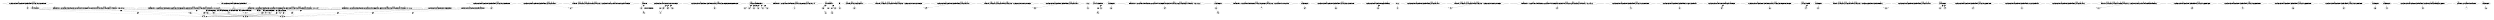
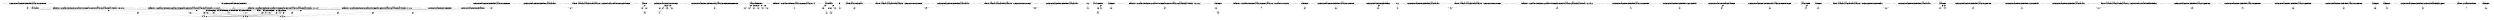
  digraph {
    edge [style=dotted]
    n1 [label="<org.eclipse.osgi.internal.signedcontent.SignedBundleHook: java.lang.String OSGI_KEYSTORE>"]
    n2 [label="$r9"]
    n3 [label="$r11"]
    n4 [label="$r47"]
    n5 [label="$r24"]
    n6 [label="$r37"]
    n7 [label="interfaceinvoke r1.<org.osgi.framework.BundleContext: org.osgi.framework.ServiceRegistration registerService(java.lang.String,java.lang.Object,java.util.Dictionary)>($r53, $r54, r83)"]
    n8 [label="$r57"]
    n9 [label="<org.eclipse.osgi.internal.signedcontent.SignedBundleHook: java.lang.String OSGI_KEYSTORE>"]
    n10 [label="$r34"]
    n11 [label="<org.eclipse.osgi.internal.signedcontent.SignedBundleHook: java.lang.Class class$0>"]
    n12 [label="$r84"]
    n13 [label="$r19"]
    n14 [label=r0]
    n15 [label="$r46"]
    n16 [label="$r23"]
    n17 [label="$r8"]
    n18 [label="$r14"]
    n19 [label="$r36"]
    n20 [label="$r31"]
    n21 [label=r93]
    n22 [label="org.eclipse.osgi.internal.service.security.KeyStoreTrustEngine"]
    n23 [label=r2]
    n24 [label="$r89"]
    n25 [label="$r39"]
    n26 [label="$r26"]
    n27 [label="java.util.ArrayList"]
    n28 [label="<org.eclipse.osgi.internal.signedcontent.SignedContentConstants: java.lang.Object DEFAULT_AUTHORIZATION_ENGINE>"]
    n29 [label="$r51"]
    n30 [label="java.lang.NoClassDefFoundError"]
    n31 [label="$r73"]
    n32 [label="$r64"]
    n33 [label="$r76"]
    n34 [label="$r67"]
    n35 [label="$r70"]
    n36 [label="$r61"]
    n37 [label="interfaceinvoke r1.<org.osgi.framework.BundleContext: java.lang.String getProperty(java.lang.String)>($r9)"]
    n38 [label=r3]
    n39 [label="interfaceinvoke r1.<org.osgi.framework.BundleContext: org.osgi.framework.ServiceRegistration registerService(java.lang.String,java.lang.Object,java.util.Dictionary)>($r12, $r13, null)"]
    n40 [label="interfaceinvoke r1.<org.osgi.framework.BundleContext: org.osgi.framework.ServiceRegistration registerService(java.lang.String,java.lang.Object,java.util.Dictionary)>($r7, r2, r86)"]
    n41 [label="java.util.Hashtable"]
    n42 [label="$r85"]
    n43 [label=r83]
    n44 [label="$r48"]
    n45 [label=r66]
    n46 [label="'file'"]
    n47 [label="$r32"]
    n48 [label="interfaceinvoke r1.<org.osgi.framework.BundleContext: org.osgi.framework.ServiceRegistration registerService(java.lang.String,java.lang.Object,java.util.Dictionary)>($r10, r0, null)"]
    n49 [label="<java.io.File: java.lang.String pathSeparator>"]
    n50 [label="$r22"]
    n51 [label="staticinvoke <java.lang.Class: java.lang.Class forName(java.lang.String)>('org.eclipse.osgi.internal.provisional.service.security.AuthorizationEngine')"]
    n52 [label="org.eclipse.osgi.internal.signedcontent.TrustEngineListener"]
    n53 [label="staticinvoke <java.lang.Class: java.lang.Class forName(java.lang.String)>('org.eclipse.osgi.service.security.TrustEngine')"]
    n54 [label="$r99"]
    n55 [label="staticinvoke <java.lang.Class: java.lang.Class forName(java.lang.String)>('org.eclipse.osgi.service.security.TrustEngine')"]
    n56 [label="$r95"]
    n57 [label="org.eclipse.osgi.internal.signedcontent.BundleInstallListener"]
    n58 [label="$i2 & 2"]
    n59 [label="$i3"]
    n60 [label="java.net.URL"]
    n61 [label="<org.eclipse.osgi.internal.signedcontent.SignedBundleHook: java.lang.Class class$1>"]
    n62 [label="java.util.StringTokenizer"]
    n63 [label=r98]
    n64 [label="$r21"]
    n65 [label="@caughtexception"]
    n66 [label="$r60"]
    n67 [label="interfaceinvoke r1.<org.osgi.framework.BundleContext: org.osgi.framework.ServiceRegistration registerService(java.lang.String,java.lang.Object,java.util.Dictionary)>($r25, $r26, r86)"]
    n68 [label="$r29"]
    n69 [label="@caughtexception"]
    n70 [label="$r78"]
    n71 [label=r96]
    n72 [label="interfaceinvoke r1.<org.osgi.framework.BundleContext: java.lang.String getProperty(java.lang.String)>('org.osgi.framework.trust.repositories')"]
    n73 [label=r97]
    n74 [label="@caughtexception"]
    n75 [label="$r69"]
    n76 [label="<org.eclipse.osgi.internal.signedcontent.SignedBundleHook: java.lang.String OSGI_KEYSTORE>"]
    n77 [label="$r80"]
    n78 [label="org.eclipse.osgi.internal.signedcontent.LegacyVerifierFactory"]
    n79 [label="$r13"]
    n80 [label="$i0 & 8"]
    n81 [label="$i1"]
    n82 [label="<org.eclipse.osgi.internal.signedcontent.SignedBundleHook: java.lang.Class class$1>"]
    n83 [label="$r92"]
    n84 [label="interfaceinvoke r1.<org.osgi.framework.BundleContext: org.osgi.framework.ServiceRegistration registerService(java.lang.String,java.lang.Object,java.util.Dictionary)>($r38, $r39, r86)"]
    n85 [label="$r42"]
    n86 [label="<org.eclipse.osgi.internal.signedcontent.SignedBundleHook: java.lang.String OSGI_KEYSTORE>"]
    n87 [label="$r40"]
    n88 [label="<org.eclipse.osgi.internal.signedcontent.SignedBundleHook: int supportSignedBundles>"]
    n89 [label="$i0"]
    n90 [label="org.eclipse.osgi.internal.service.security.DefaultAuthorizationEngine"]
    n91 [label="$r54"]
    n92 [label="<org.eclipse.osgi.internal.signedcontent.SignedContentConstants: java.lang.Object DEFAULT_TRUST_ENGINE>"]
    n93 [label="$r88"]
    n94 [label="java.lang.StringBuffer"]
    n95 [label="$r79"]
    n96 [label="@caughtexception"]
    n97 [label="$r72"]
    n98 [label="staticinvoke <java.lang.Class: java.lang.Class forName(java.lang.String)>('org.eclipse.osgi.signedcontent.SignedContentFactory')"]
    n99 [label="$r100"]
    n100 [label="java.lang.Integer"]
    n101 [label="$r87"]
    n102 [label="$r49"]
    n103 [label="<org.eclipse.osgi.internal.signedcontent.SignedBundleHook: java.lang.String CACERTS_TYPE>"]
    n104 [label="$r41"]
    n105 [label="<org.eclipse.osgi.internal.signedcontent.SignedBundleHook: int supportSignedBundles>"]
    n106 [label="$i2"]
    n107 [label="<org.eclipse.osgi.internal.signedcontent.SignedBundleHook: java.lang.Class class$3>"]
    n108 [label="$r101"]
    n109 [label="<org.eclipse.osgi.internal.signedcontent.SignedBundleHook: java.lang.String CACERTS_PATH>"]
    n110 [label="$r90"]
    n111 [label="<org.eclipse.osgi.internal.signedcontent.SignedBundleHook: java.lang.String CACERTS_TYPE>"]
    n112 [label="$r91"]
    n113 [label="<org.eclipse.osgi.internal.signedcontent.SignedBundleHook: java.lang.Class class$2>"]
    n114 [label="<org.eclipse.osgi.internal.signedcontent.SignedBundleHook: java.lang.String CACERTS_TYPE>"]
    n115 [label="$r28"]
    n116 [label="@this: org.eclipse.osgi.internal.signedcontent.SignedBundleHook"]
    n117 [label="<org.eclipse.osgi.internal.signedcontent.SignedBundleHook: java.lang.String OSGI_KEYSTORE>"]
    n118 [label="$r27"]
    n119 [label="@caughtexception"]
    n120 [label="$r63"]
    n121 [label="@caughtexception"]
    n122 [label="$r75"]
    n123 [label="<org.eclipse.osgi.internal.signedcontent.SignedBundleHook: org.eclipse.osgi.baseadaptor.BaseAdaptor ADAPTOR>"]
    n124 [label="$r55"]
    n125 [label="staticinvoke <java.lang.Class: java.lang.Class forName(java.lang.String)>('org.eclipse.osgi.internal.provisional.verifier.CertificateVerifierFactory')"]
    n126 [label="@parameter0: org.osgi.framework.BundleContext"]
    n127 [label=r1]
    n128 [label="@caughtexception"]
    n129 [label="$r66"]
    n130 [label="staticinvoke <java.lang.Class: java.lang.Class forName(java.lang.String)>('org.eclipse.osgi.service.security.TrustEngine')"]
    n131 [label="<org.eclipse.osgi.internal.signedcontent.SignedBundleHook: java.lang.Class class$1>"]
    n1 -> n2 [style=solid]
    n3 -> n4 [style=dashed]
    n3 -> n5
    n3 -> n6 [style=dashed]
    n7 -> n4 [style=dashed]
    n7 -> n5
    n7 -> n6 [style=solid]
    n7 -> n8
    n8 -> n4
    n8 -> n5 [style=dashed]
    n8 -> n6 [style=solid]
    n9 -> n10 [style=dashed]
    n11 -> n12 [style=dashed]
    n13 -> n4 [style=solid]
    n13 -> n5 [style=dashed]
    n13 -> n6 [style=dashed]
    n14 -> n3 [label="field: signedContentFactoryReg" style=solid]
    n14 -> n8 [label="field: defaultAuthEngineReg" style=dashed]
    n14 -> n13 [label="field: field" style=solid]
    n14 -> n15 [label="field: installListener" style=dashed]
    n14 -> n16 [label="field: osgiTrustEngineReg"]
    n14 -> n17 [label="field: systemTrustEngineReg" style=dashed]
    n14 -> n18 [label="field: legacyFactoryReg"]
    n15 -> n4 [style=dashed]
    n15 -> n5
    n15 -> n6
    n16 -> n4 [style=dashed]
    n16 -> n5 [style=solid]
    n16 -> n6 [style=solid]
    n17 -> n4
    n17 -> n5 [style=dashed]
    n17 -> n6
    n18 -> n4
    n18 -> n5 [style=dashed]
    n18 -> n6
    n19 -> n4
    n19 -> n5 [style=dashed]
    n20 -> n21 [style=dashed]
    n22 -> n23 [label=type style=dashed]
    n22 -> n24 [label=type style=solid]
    n22 -> n25 [label=type style=dashed]
    n22 -> n26 [label=type]
    n24 -> n23 [style=solid]
    n27 -> n4 [label=type style=dashed]
    n27 -> n5 [label=type]
    n27 -> n6 [label=type style=solid]
    n27 -> n16 [label=type]
    n27 -> n19 [label=type style=dashed]
    n28 -> n29 [style=dashed]
    n30 -> n31 [label=type style=solid]
    n30 -> n32 [label=type style=dashed]
    n30 -> n33 [label=type style=solid]
    n30 -> n34 [label=type style=dashed]
    n30 -> n35 [label=type]
    n30 -> n36 [label=type style=solid]
    n37 -> n38
    n39 -> n4 [style=dashed]
    n39 -> n5 [style=dashed]
    n39 -> n6
    n39 -> n18 [style=solid]
    n40 -> n4
    n40 -> n5 [style=solid]
    n40 -> n6
    n40 -> n17
    n41 -> n42 [label=type style=dashed]
    n41 -> n43 [label=type style=dashed]
    n41 -> n44 [label=type]
    n41 -> n45 [label=type]
    n42 -> n45
    n44 -> n43
    n46 -> n47 [style=dashed]
    n48 -> n3
    n48 -> n4 [style=dashed]
    n48 -> n5 [style=solid]
    n48 -> n6 [style=solid]
    n49 -> n50
    n51 -> n12 [style=dashed]
    n52 -> n4 [label=type style=solid]
    n52 -> n5 [label=type]
    n52 -> n6 [label=type style=solid]
    n52 -> n13 [label=type]
    n53 -> n54
    n55 -> n56
    n57 -> n4 [label=type]
    n57 -> n5 [label=type]
    n57 -> n6 [label=type style=dashed]
    n57 -> n15 [label=type]
    n58 -> n59 [style=dashed]
    n60 -> n20 [label=type style=solid]
-   n60 -> n21 [label=systemTrustEngineReg style=dashed]
+   n60 -> n21 [label=type style=dashed]
    n61 -> n56 [style=solid]
    n62 -> n63 [label=type]
    n62 -> n64 [label=type style=dashed]
    n64 -> n63
    n65 -> n66 [style=solid]
    n67 -> n68
    n69 -> n70 [style=dashed]
    n69 -> n71
    n70 -> n71 [style=solid]
    n72 -> n73
    n74 -> n75
    n76 -> n77 [style=dashed]
    n78 -> n79 [label=type style=dashed]
    n80 -> n81
    n82 -> n83
    n84 -> n85 [style=solid]
    n86 -> n87 [style=solid]
    n88 -> n89
    n90 -> n91 [label=type style=dashed]
    n92 -> n93 [style=solid]
    n94 -> n95 [label=type style=dashed]
    n96 -> n97 [style=solid]
    n98 -> n99
    n100 -> n101 [label=type style=dashed]
    n100 -> n102 [label=type]
    n103 -> n104
    n105 -> n106 [style=dashed]
    n107 -> n108
    n109 -> n110
    n111 -> n112
    n113 -> n99
    n114 -> n115 [style=dashed]
    n116 -> n14
    n117 -> n118
    n119 -> n120 [style=solid]
    n121 -> n122 [style=solid]
    n123 -> n124 [style=solid]
    n125 -> n108 [style=solid]
    n126 -> n127
    n128 -> n129 [style=dashed]
    n130 -> n83 [style=solid]
    n131 -> n54 [style=solid]
  }
